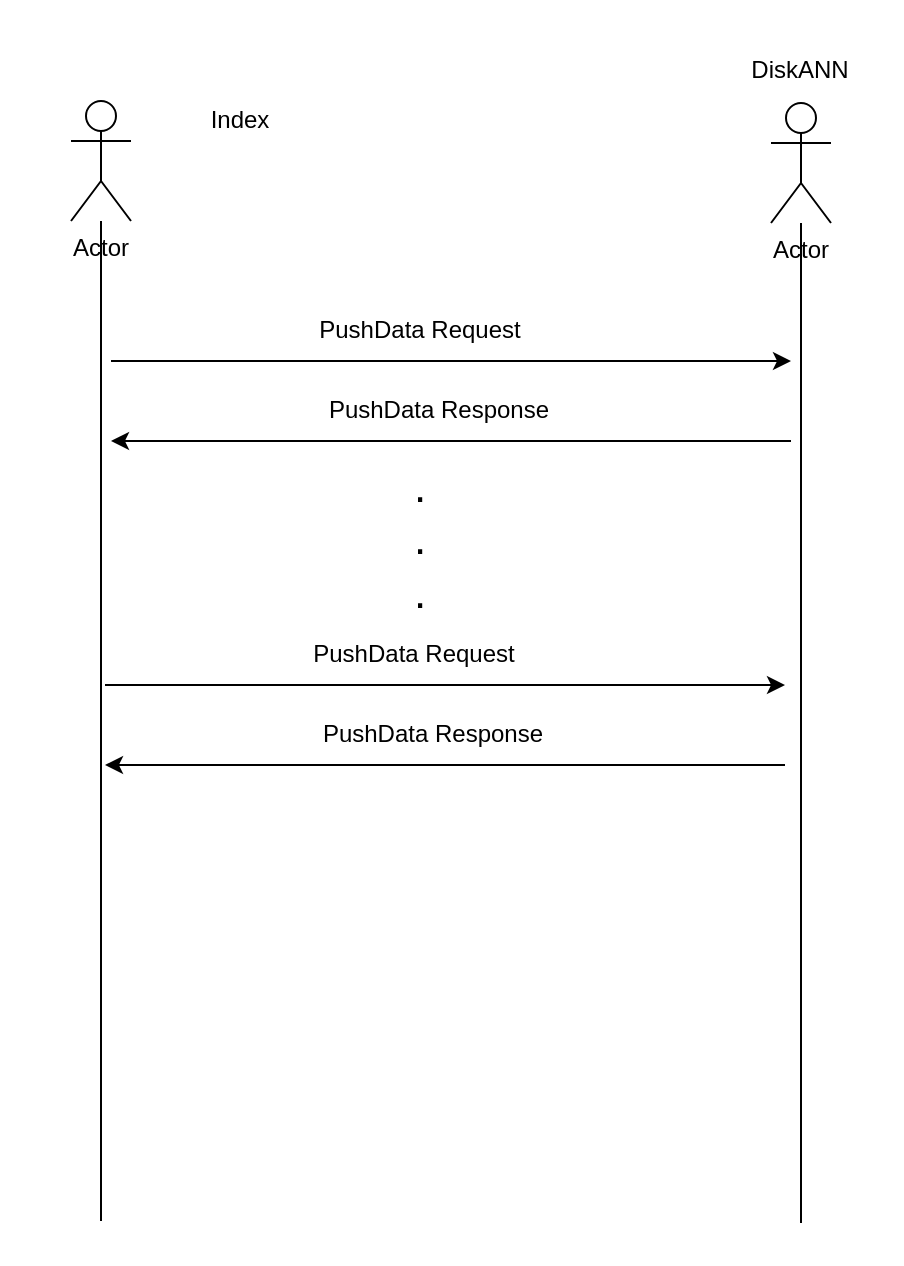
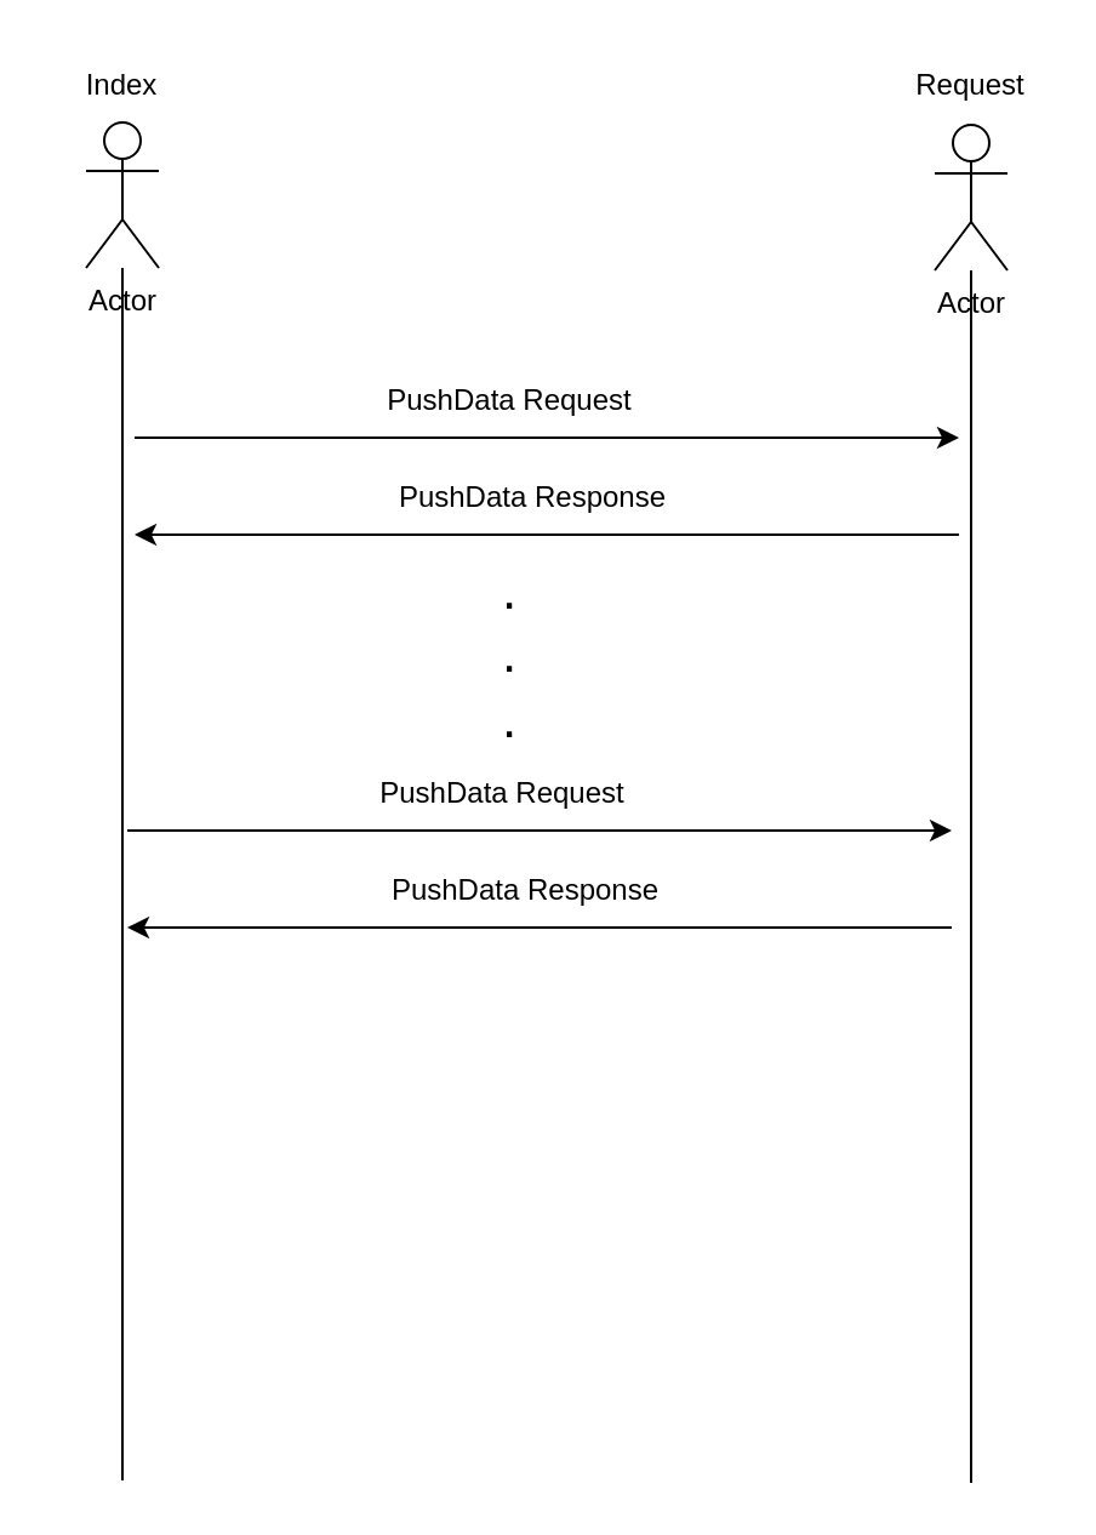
  <mxCell id="0" />
  <mxCell id="1" parent="0" />
  <mxCell id="2" value="Actor" style="shape=umlActor;verticalLabelPosition=bottom;verticalAlign=top;html=1;outlineConnect=0;" parent="1" vertex="1"><mxGeometry x="35" y="50" width="30" height="60" as="geometry" /></mxCell>
  <mxCell id="3" value="" style="endArrow=none;html=1;" parent="1" edge="1"><mxGeometry width="50" height="50" relative="1" as="geometry"><mxPoint x="50" y="610" as="sourcePoint" /><mxPoint x="50" y="110" as="targetPoint" /></mxGeometry></mxCell>
  <mxCell id="4" value="Actor" style="shape=umlActor;verticalLabelPosition=bottom;verticalAlign=top;html=1;outlineConnect=0;" parent="1" vertex="1"><mxGeometry x="385" y="51" width="30" height="60" as="geometry" /></mxCell>
  <mxCell id="5" value="" style="endArrow=none;html=1;" parent="1" edge="1"><mxGeometry width="50" height="50" relative="1" as="geometry"><mxPoint x="400" y="611" as="sourcePoint" /><mxPoint x="400" y="111" as="targetPoint" /></mxGeometry></mxCell>
- <mxCell id="6" value="Index" style="text;html=1;strokeColor=none;fillColor=none;align=center;verticalAlign=middle;whiteSpace=wrap;rounded=0;" parent="1" vertex="1"><mxGeometry x="90" y="45" width="60" height="30" as="geometry" /></mxCell>
- <mxCell id="7" value="DiskANN" style="text;html=1;strokeColor=none;fillColor=none;align=center;verticalAlign=middle;whiteSpace=wrap;rounded=0;" parent="1" vertex="1"><mxGeometry x="370" y="20" width="60" height="30" as="geometry" /></mxCell>
+ <mxCell id="6" value="Index" style="text;html=1;strokeColor=none;fillColor=none;align=center;verticalAlign=middle;whiteSpace=wrap;rounded=0;" parent="1" vertex="1"><mxGeometry x="20" y="20" width="60" height="30" as="geometry" /></mxCell>
+ <mxCell id="7" value="Request" style="text;html=1;strokeColor=none;fillColor=none;align=center;verticalAlign=middle;whiteSpace=wrap;rounded=0;" parent="1" vertex="1"><mxGeometry x="370" y="20" width="60" height="30" as="geometry" /></mxCell>
  <mxCell id="8" value="" style="endArrow=classic;html=1;" parent="1" edge="1"><mxGeometry width="50" height="50" relative="1" as="geometry"><mxPoint x="55" y="180" as="sourcePoint" /><mxPoint x="395" y="180" as="targetPoint" /></mxGeometry></mxCell>
  <mxCell id="9" value="PushData Request" style="text;html=1;strokeColor=none;fillColor=none;align=center;verticalAlign=middle;whiteSpace=wrap;rounded=0;" parent="1" vertex="1"><mxGeometry x="155" y="150" width="110" height="30" as="geometry" /></mxCell>
  <mxCell id="10" value="" style="endArrow=classic;html=1;" parent="1" edge="1"><mxGeometry width="50" height="50" relative="1" as="geometry"><mxPoint x="395" y="220" as="sourcePoint" /><mxPoint x="55" y="220" as="targetPoint" /></mxGeometry></mxCell>
  <mxCell id="11" value="PushData Response" style="text;html=1;strokeColor=none;fillColor=none;align=center;verticalAlign=middle;whiteSpace=wrap;rounded=0;" parent="1" vertex="1"><mxGeometry x="154" y="190" width="131" height="30" as="geometry" /></mxCell>
  <mxCell id="12" value="" style="endArrow=classic;html=1;" parent="1" edge="1"><mxGeometry width="50" height="50" relative="1" as="geometry"><mxPoint x="52" y="342" as="sourcePoint" /><mxPoint x="392" y="342" as="targetPoint" /></mxGeometry></mxCell>
  <mxCell id="13" value="PushData Request" style="text;html=1;strokeColor=none;fillColor=none;align=center;verticalAlign=middle;whiteSpace=wrap;rounded=0;" parent="1" vertex="1"><mxGeometry x="152" y="312" width="110" height="30" as="geometry" /></mxCell>
  <mxCell id="14" value="" style="endArrow=classic;html=1;" parent="1" edge="1"><mxGeometry width="50" height="50" relative="1" as="geometry"><mxPoint x="392" y="382" as="sourcePoint" /><mxPoint x="52" y="382" as="targetPoint" /></mxGeometry></mxCell>
  <mxCell id="15" value="PushData Response" style="text;html=1;strokeColor=none;fillColor=none;align=center;verticalAlign=middle;whiteSpace=wrap;rounded=0;" parent="1" vertex="1"><mxGeometry x="151" y="352" width="131" height="30" as="geometry" /></mxCell>
  <mxCell id="16" value="&lt;font style=&quot;font-size: 22px;&quot;&gt;.&lt;br&gt;.&lt;br&gt;.&lt;/font&gt;" style="text;html=1;strokeColor=none;fillColor=none;align=center;verticalAlign=middle;whiteSpace=wrap;rounded=0;" parent="1" vertex="1"><mxGeometry x="180" y="250" width="60" height="40" as="geometry" /></mxCell>
